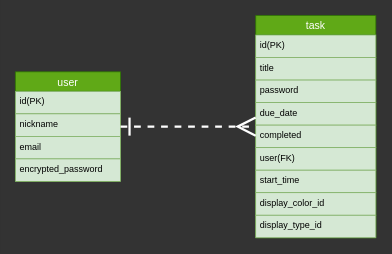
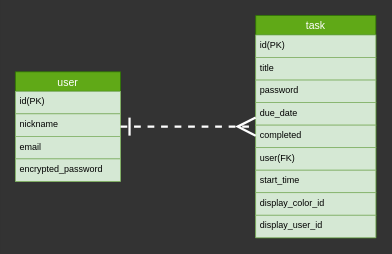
  <mxCell id="0" />
  <mxCell id="1" parent="0" />
  <mxCell id="2" value="user" style="swimlane;fontStyle=0;childLayout=stackLayout;horizontal=1;startSize=26;horizontalStack=0;resizeParent=1;resizeParentMax=0;resizeLast=0;collapsible=1;marginBottom=0;align=center;fontSize=14;labelBackgroundColor=none;fillColor=#60a917;fontColor=#ffffff;strokeColor=#2D7600;" parent="1" vertex="1"><mxGeometry x="20" y="95" width="140" height="146" as="geometry" /></mxCell>
  <mxCell id="3" value="id(PK)" style="text;strokeColor=#82b366;fillColor=#d5e8d4;spacingLeft=4;spacingRight=4;overflow=hidden;rotatable=0;points=[[0,0.5],[1,0.5]];portConstraint=eastwest;fontSize=12;labelBackgroundColor=none;fontColor=#000000;" parent="2" vertex="1"><mxGeometry y="26" width="140" height="30" as="geometry" /></mxCell>
  <mxCell id="4" value="nickname" style="text;strokeColor=#82b366;fillColor=#d5e8d4;spacingLeft=4;spacingRight=4;overflow=hidden;rotatable=0;points=[[0,0.5],[1,0.5]];portConstraint=eastwest;fontSize=12;labelBackgroundColor=none;fontColor=#000000;" parent="2" vertex="1"><mxGeometry y="56" width="140" height="30" as="geometry" /></mxCell>
  <mxCell id="5" value="email" style="text;strokeColor=#82b366;fillColor=#d5e8d4;spacingLeft=4;spacingRight=4;overflow=hidden;rotatable=0;points=[[0,0.5],[1,0.5]];portConstraint=eastwest;fontSize=12;labelBackgroundColor=none;fontColor=#000000;" parent="2" vertex="1"><mxGeometry y="86" width="140" height="30" as="geometry" /></mxCell>
  <mxCell id="6" value="encrypted_password" style="text;strokeColor=#82b366;fillColor=#d5e8d4;spacingLeft=4;spacingRight=4;overflow=hidden;rotatable=0;points=[[0,0.5],[1,0.5]];portConstraint=eastwest;fontSize=12;labelBackgroundColor=none;fontColor=#000000;" parent="2" vertex="1"><mxGeometry y="116" width="140" height="30" as="geometry" /></mxCell>
  <mxCell id="7" value="task" style="swimlane;fontStyle=0;childLayout=stackLayout;horizontal=1;startSize=26;horizontalStack=0;resizeParent=1;resizeParentMax=0;resizeLast=0;collapsible=1;marginBottom=0;align=center;fontSize=14;labelBackgroundColor=none;labelBorderColor=none;swimlaneFillColor=none;fillColor=#60a917;fontColor=#ffffff;strokeColor=#2D7600;" parent="1" vertex="1"><mxGeometry x="340" y="20" width="160" height="296" as="geometry" /></mxCell>
  <mxCell id="8" value="id(PK)" style="text;strokeColor=#82b366;fillColor=#d5e8d4;spacingLeft=4;spacingRight=4;overflow=hidden;rotatable=0;points=[[0,0.5],[1,0.5]];portConstraint=eastwest;fontSize=12;labelBackgroundColor=none;fontColor=#000000;" parent="7" vertex="1"><mxGeometry y="26" width="160" height="30" as="geometry" /></mxCell>
  <mxCell id="9" value="title" style="text;strokeColor=#82b366;fillColor=#d5e8d4;spacingLeft=4;spacingRight=4;overflow=hidden;rotatable=0;points=[[0,0.5],[1,0.5]];portConstraint=eastwest;fontSize=12;labelBackgroundColor=none;fontColor=#000000;" parent="7" vertex="1"><mxGeometry y="56" width="160" height="30" as="geometry" /></mxCell>
  <mxCell id="10" value="password" style="text;strokeColor=#82b366;fillColor=#d5e8d4;spacingLeft=4;spacingRight=4;overflow=hidden;rotatable=0;points=[[0,0.5],[1,0.5]];portConstraint=eastwest;fontSize=12;labelBackgroundColor=none;fontColor=#000000;" parent="7" vertex="1"><mxGeometry y="86" width="160" height="30" as="geometry" /></mxCell>
  <mxCell id="11" value="due_date" style="text;strokeColor=#82b366;fillColor=#d5e8d4;spacingLeft=4;spacingRight=4;overflow=hidden;rotatable=0;points=[[0,0.5],[1,0.5]];portConstraint=eastwest;fontSize=12;labelBackgroundColor=none;fontColor=#000000;" parent="7" vertex="1"><mxGeometry y="116" width="160" height="30" as="geometry" /></mxCell>
  <mxCell id="12" value="completed" style="text;strokeColor=#82b366;fillColor=#d5e8d4;spacingLeft=4;spacingRight=4;overflow=hidden;rotatable=0;points=[[0,0.5],[1,0.5]];portConstraint=eastwest;fontSize=12;labelBackgroundColor=none;fontColor=#000000;" parent="7" vertex="1"><mxGeometry y="146" width="160" height="30" as="geometry" /></mxCell>
  <mxCell id="13" value="user(FK)" style="text;strokeColor=#82b366;fillColor=#d5e8d4;spacingLeft=4;spacingRight=4;overflow=hidden;rotatable=0;points=[[0,0.5],[1,0.5]];portConstraint=eastwest;fontSize=12;labelBackgroundColor=none;fontColor=#000000;" parent="7" vertex="1"><mxGeometry y="176" width="160" height="30" as="geometry" /></mxCell>
  <mxCell id="14" value="start_time" style="text;strokeColor=#82b366;fillColor=#d5e8d4;spacingLeft=4;spacingRight=4;overflow=hidden;rotatable=0;points=[[0,0.5],[1,0.5]];portConstraint=eastwest;fontSize=12;labelBackgroundColor=none;fontColor=#000000;" parent="7" vertex="1"><mxGeometry y="206" width="160" height="30" as="geometry" /></mxCell>
  <mxCell id="15" value="display_color_id" style="text;strokeColor=#82b366;fillColor=#d5e8d4;spacingLeft=4;spacingRight=4;overflow=hidden;rotatable=0;points=[[0,0.5],[1,0.5]];portConstraint=eastwest;fontSize=12;labelBackgroundColor=none;fontColor=#000000;" parent="7" vertex="1"><mxGeometry y="236" width="160" height="30" as="geometry" /></mxCell>
- <mxCell id="16" value="display_type_id" style="text;strokeColor=#82b366;fillColor=#d5e8d4;spacingLeft=4;spacingRight=4;overflow=hidden;rotatable=0;points=[[0,0.5],[1,0.5]];portConstraint=eastwest;fontSize=12;labelBackgroundColor=none;fontColor=#000000;" parent="7" vertex="1"><mxGeometry y="266" width="160" height="30" as="geometry" /></mxCell>
+ <mxCell id="16" value="display_user_id" style="text;strokeColor=#82b366;fillColor=#d5e8d4;spacingLeft=4;spacingRight=4;overflow=hidden;rotatable=0;points=[[0,0.5],[1,0.5]];portConstraint=eastwest;fontSize=12;labelBackgroundColor=none;fontColor=#000000;" parent="7" vertex="1"><mxGeometry y="266" width="160" height="30" as="geometry" /></mxCell>
  <mxCell id="17" value="" style="endArrow=ERmany;rounded=0;startArrow=ERone;startFill=0;endFill=0;targetPerimeterSpacing=0;strokeWidth=3;jumpSize=3;endSize=20;startSize=20;labelBackgroundColor=none;fontColor=#FFFFFF;shadow=0;labelBorderColor=none;html=1;strokeColor=#FFFFFF;dashed=1;" parent="1" source="2" target="7" edge="1"><mxGeometry relative="1" as="geometry"><mxPoint x="220" y="100" as="sourcePoint" /><mxPoint x="340" y="100" as="targetPoint" /></mxGeometry></mxCell>
